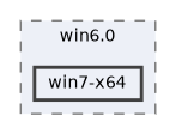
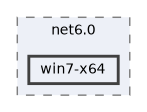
  digraph {
    compound=true
    n1 [color=grey25 fillcolor="#edf0f7" fontname=Helvetica fontsize=10 height=0.2 label="win7-x64" shape=box style="filled,bold" width=0.4]
    subgraph cluster_1 {
      bgcolor="#edf0f7"
      fontname=Helvetica
      fontsize=10
-     label="win6.0"
+     label="net6.0"
      pencolor=grey50
      style="filled,dashed"
      n1
    }
  }
